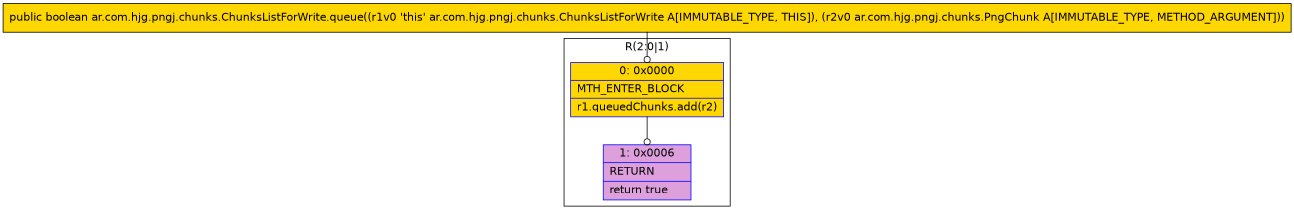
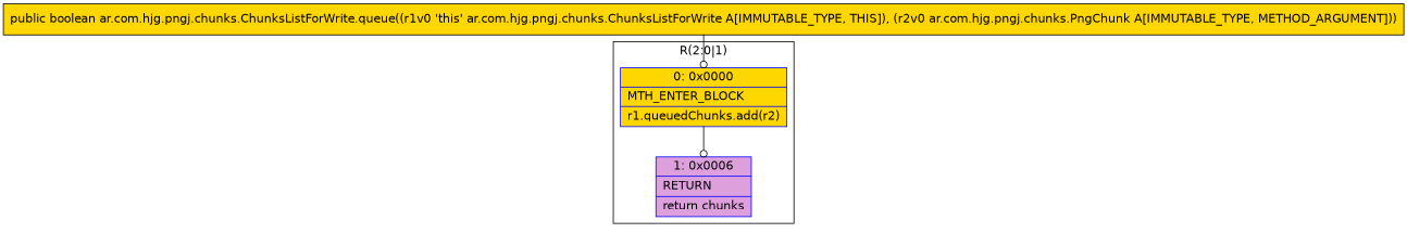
  digraph {
    fontname="DejaVu Sans"
    node [color=blue shape=record style=filled fillcolor=gold fontname="DejaVu Sans"]
    edge [arrowhead=odot fontname="DejaVu Sans"]
    n1 [label="{0\:\ 0x0000|MTH_ENTER_BLOCK\l|r1.queuedChunks.add(r2)\l}"]
-   n2 [label="{1\:\ 0x0006|RETURN\l|return true\l}" fillcolor=plum]
+   n2 [label="{1\:\ 0x0006|RETURN\l|return chunks\l}" fillcolor=plum]
    n3 [label="{public boolean ar.com.hjg.pngj.chunks.ChunksListForWrite.queue((r1v0 'this' ar.com.hjg.pngj.chunks.ChunksListForWrite A[IMMUTABLE_TYPE, THIS]), (r2v0 ar.com.hjg.pngj.chunks.PngChunk A[IMMUTABLE_TYPE, METHOD_ARGUMENT])) }" color=""]
    subgraph cluster_1 {
      label="R(2:0|1)"
      n1
      n2
    }
    n1 -> n2
    n3 -> n1
  }
